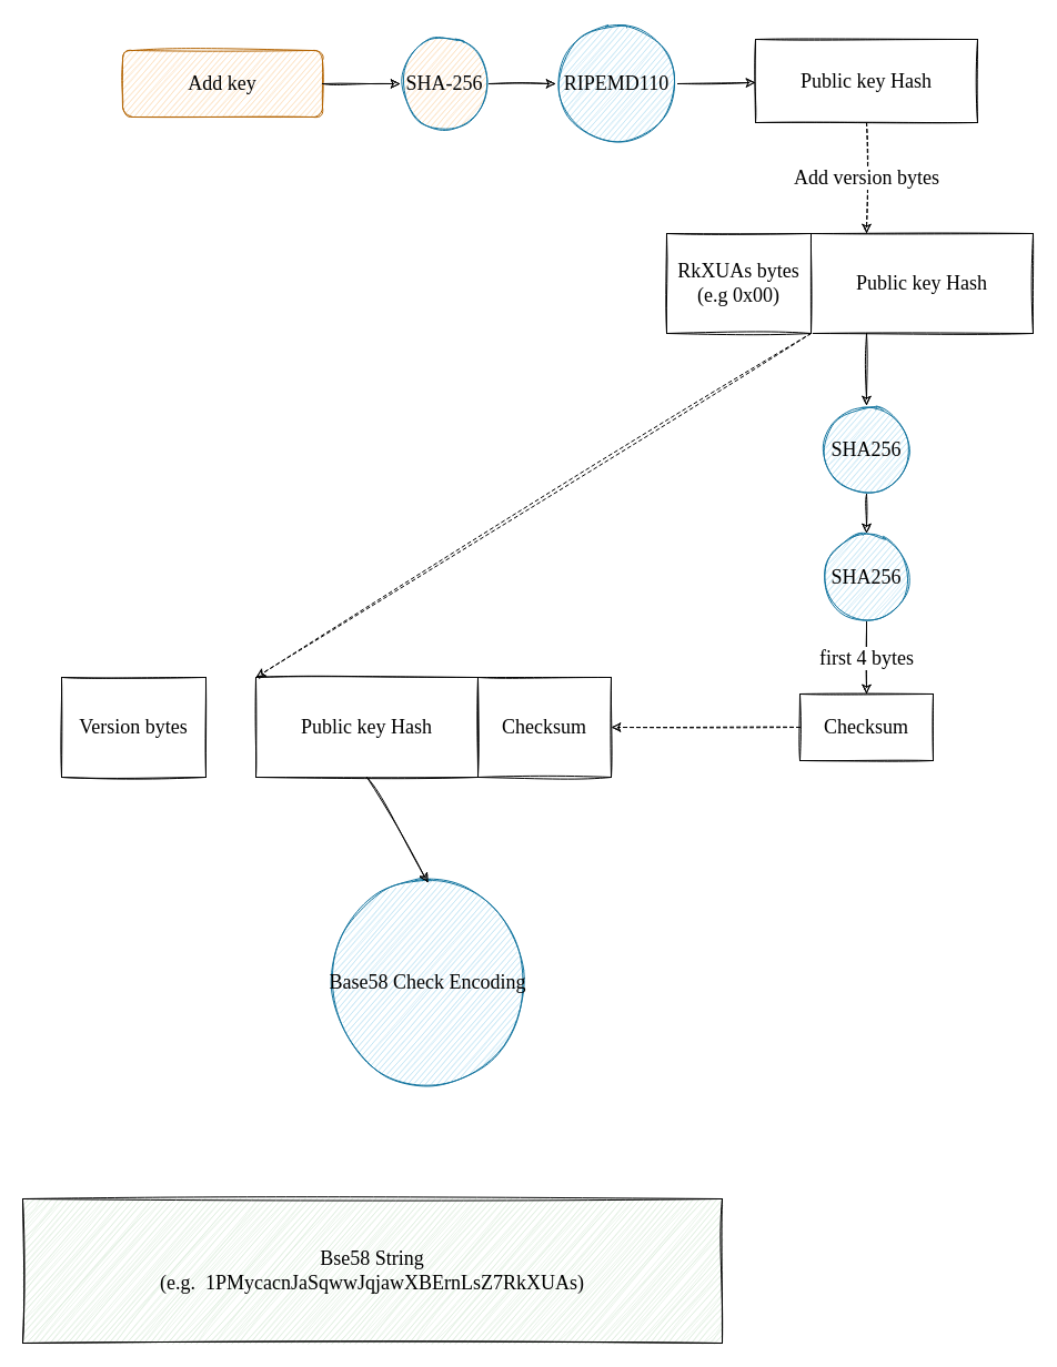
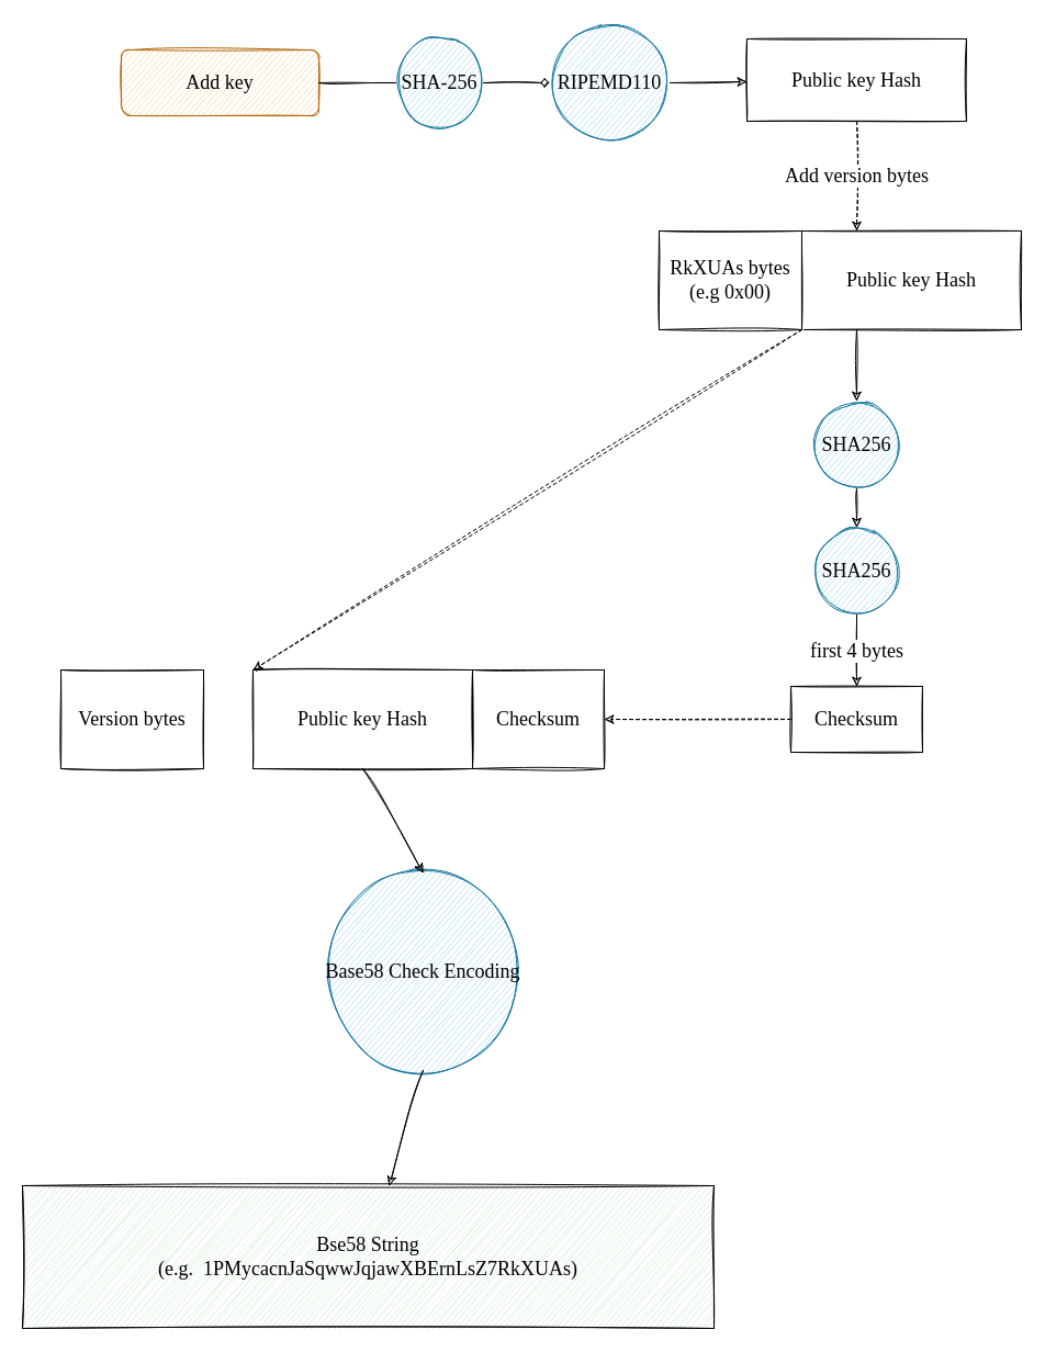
  <mxCell id="0" />
  <mxCell id="1" parent="0" />
  <mxCell id="2" value="Add key" style="rounded=1;whiteSpace=wrap;html=1;fontSize=18;fillColor=#fad7ac;strokeColor=#b46504;sketch=1;fontFamily=Architects Daughter;fontSource=https%3A%2F%2Ffonts.googleapis.com%2Fcss%3Ffamily%3DArchitects%2BDaughter;" parent="1" vertex="1"><mxGeometry x="110" y="45" width="180" height="60" as="geometry" /></mxCell>
- <mxCell id="3" value="SHA-256" style="ellipse;whiteSpace=wrap;html=1;aspect=fixed;fontSize=18;sketch=1;fontFamily=Architects Daughter;fontSource=https%3A%2F%2Ffonts.googleapis.com%2Fcss%3Ffamily%3DArchitects%2BDaughter;fillColor=#fad7ac;strokeColor=#10739e;" parent="1" vertex="1"><mxGeometry x="360" y="35" width="80" height="80" as="geometry" /></mxCell>
+ <mxCell id="3" value="SHA-256" style="ellipse;whiteSpace=wrap;html=1;aspect=fixed;fontSize=18;sketch=1;fontFamily=Architects Daughter;fontSource=https%3A%2F%2Ffonts.googleapis.com%2Fcss%3Ffamily%3DArchitects%2BDaughter;fillColor=#b1ddf0;strokeColor=#10739e;" parent="1" vertex="1"><mxGeometry x="360" y="35" width="80" height="80" as="geometry" /></mxCell>
  <mxCell id="4" value="RIPEMD110" style="ellipse;whiteSpace=wrap;html=1;aspect=fixed;fontSize=18;sketch=1;fontFamily=Architects Daughter;fontSource=https%3A%2F%2Ffonts.googleapis.com%2Fcss%3Ffamily%3DArchitects%2BDaughter;fillColor=#b1ddf0;strokeColor=#10739e;" parent="1" vertex="1"><mxGeometry x="500" y="20" width="110" height="110" as="geometry" /></mxCell>
  <mxCell id="5" value="Public key Hash" style="rounded=0;whiteSpace=wrap;html=1;fontSize=18;sketch=1;fontFamily=Architects Daughter;fontSource=https%3A%2F%2Ffonts.googleapis.com%2Fcss%3Ffamily%3DArchitects%2BDaughter;" parent="1" vertex="1"><mxGeometry x="680" y="35" width="200" height="75" as="geometry" /></mxCell>
- <mxCell id="6" value="" style="endArrow=classic;html=1;rounded=0;exitX=1;exitY=0.5;exitDx=0;exitDy=0;entryX=0;entryY=0.5;entryDx=0;entryDy=0;fontSize=18;sketch=1;fontFamily=Architects Daughter;fontSource=https%3A%2F%2Ffonts.googleapis.com%2Fcss%3Ffamily%3DArchitects%2BDaughter;" parent="1" source="2" target="3" edge="1"><mxGeometry width="50" height="50" relative="1" as="geometry"><mxPoint x="300" y="115" as="sourcePoint" /><mxPoint x="350" y="65" as="targetPoint" /></mxGeometry></mxCell>
- <mxCell id="7" value="" style="endArrow=classic;html=1;rounded=0;exitX=1;exitY=0.5;exitDx=0;exitDy=0;entryX=0;entryY=0.5;entryDx=0;entryDy=0;fontSize=18;sketch=1;fontFamily=Architects Daughter;fontSource=https%3A%2F%2Ffonts.googleapis.com%2Fcss%3Ffamily%3DArchitects%2BDaughter;" parent="1" source="3" target="4" edge="1"><mxGeometry width="50" height="50" relative="1" as="geometry"><mxPoint x="470" y="105" as="sourcePoint" /><mxPoint x="520" y="55" as="targetPoint" /></mxGeometry></mxCell>
+ <mxCell id="6" value="" style="endArrow=none;html=1;rounded=0;exitX=1;exitY=0.5;exitDx=0;exitDy=0;entryX=0;entryY=0.5;entryDx=0;entryDy=0;fontSize=18;sketch=1;fontFamily=Architects Daughter;fontSource=https%3A%2F%2Ffonts.googleapis.com%2Fcss%3Ffamily%3DArchitects%2BDaughter;" parent="1" source="2" target="3" edge="1"><mxGeometry width="50" height="50" relative="1" as="geometry"><mxPoint x="300" y="115" as="sourcePoint" /><mxPoint x="350" y="65" as="targetPoint" /></mxGeometry></mxCell>
+ <mxCell id="7" value="" style="endArrow=diamond;html=1;rounded=0;exitX=1;exitY=0.5;exitDx=0;exitDy=0;entryX=0;entryY=0.5;entryDx=0;entryDy=0;fontSize=18;sketch=1;fontFamily=Architects Daughter;fontSource=https%3A%2F%2Ffonts.googleapis.com%2Fcss%3Ffamily%3DArchitects%2BDaughter;" parent="1" source="3" target="4" edge="1"><mxGeometry width="50" height="50" relative="1" as="geometry"><mxPoint x="470" y="105" as="sourcePoint" /><mxPoint x="520" y="55" as="targetPoint" /></mxGeometry></mxCell>
  <mxCell id="8" value="" style="endArrow=classic;html=1;rounded=0;exitX=1;exitY=0.5;exitDx=0;exitDy=0;fontSize=18;sketch=1;fontFamily=Architects Daughter;fontSource=https%3A%2F%2Ffonts.googleapis.com%2Fcss%3Ffamily%3DArchitects%2BDaughter;" parent="1" source="4" target="5" edge="1"><mxGeometry width="50" height="50" relative="1" as="geometry"><mxPoint x="560" y="130" as="sourcePoint" /><mxPoint x="610" y="80" as="targetPoint" /></mxGeometry></mxCell>
  <mxCell id="9" value="Add version bytes" style="endArrow=classic;html=1;rounded=0;exitX=0.5;exitY=1;exitDx=0;exitDy=0;entryX=0.25;entryY=0;entryDx=0;entryDy=0;dashed=1;fontSize=18;sketch=1;fontFamily=Architects Daughter;fontSource=https%3A%2F%2Ffonts.googleapis.com%2Fcss%3Ffamily%3DArchitects%2BDaughter;" parent="1" source="5" target="11" edge="1"><mxGeometry width="50" height="50" relative="1" as="geometry"><mxPoint x="860" y="130" as="sourcePoint" /><mxPoint x="780" y="180" as="targetPoint" /></mxGeometry></mxCell>
  <mxCell id="10" value="Checksum" style="rounded=0;whiteSpace=wrap;html=1;labelBorderColor=none;fontSize=18;sketch=1;fontFamily=Architects Daughter;fontSource=https%3A%2F%2Ffonts.googleapis.com%2Fcss%3Ffamily%3DArchitects%2BDaughter;" parent="1" vertex="1"><mxGeometry x="720" y="625" width="120" height="60" as="geometry" /></mxCell>
  <mxCell id="11" value="Public key Hash" style="rounded=0;whiteSpace=wrap;html=1;fontSize=18;sketch=1;fontFamily=Architects Daughter;fontSource=https%3A%2F%2Ffonts.googleapis.com%2Fcss%3Ffamily%3DArchitects%2BDaughter;" parent="1" vertex="1"><mxGeometry x="730" y="210" width="200" height="90" as="geometry" /></mxCell>
  <mxCell id="12" value="RkXUAs bytes&lt;br style=&quot;font-size: 18px;&quot;&gt;(e.g 0x00)" style="rounded=0;whiteSpace=wrap;html=1;labelBorderColor=none;fontSize=18;sketch=1;fontFamily=Architects Daughter;fontSource=https%3A%2F%2Ffonts.googleapis.com%2Fcss%3Ffamily%3DArchitects%2BDaughter;" parent="1" vertex="1"><mxGeometry x="600" y="210" width="130" height="90" as="geometry" /></mxCell>
  <mxCell id="13" value="SHA256" style="ellipse;whiteSpace=wrap;html=1;aspect=fixed;fontSize=18;sketch=1;fontFamily=Architects Daughter;fontSource=https%3A%2F%2Ffonts.googleapis.com%2Fcss%3Ffamily%3DArchitects%2BDaughter;fillColor=#b1ddf0;strokeColor=#10739e;" parent="1" vertex="1"><mxGeometry x="740" y="365" width="80" height="80" as="geometry" /></mxCell>
  <mxCell id="14" value="SHA256" style="ellipse;whiteSpace=wrap;html=1;aspect=fixed;fontSize=18;sketch=1;fontFamily=Architects Daughter;fontSource=https%3A%2F%2Ffonts.googleapis.com%2Fcss%3Ffamily%3DArchitects%2BDaughter;fillColor=#b1ddf0;strokeColor=#10739e;" parent="1" vertex="1"><mxGeometry x="740" y="480" width="80" height="80" as="geometry" /></mxCell>
  <mxCell id="15" value="" style="endArrow=classic;html=1;rounded=0;exitX=0.25;exitY=1;exitDx=0;exitDy=0;entryX=0.5;entryY=0;entryDx=0;entryDy=0;fontSize=18;sketch=1;fontFamily=Architects Daughter;fontSource=https%3A%2F%2Ffonts.googleapis.com%2Fcss%3Ffamily%3DArchitects%2BDaughter;" parent="1" source="11" target="13" edge="1"><mxGeometry width="50" height="50" relative="1" as="geometry"><mxPoint x="910" y="410" as="sourcePoint" /><mxPoint x="960" y="360" as="targetPoint" /></mxGeometry></mxCell>
  <mxCell id="16" value="" style="endArrow=classic;html=1;rounded=0;exitX=0.5;exitY=1;exitDx=0;exitDy=0;fontSize=18;sketch=1;fontFamily=Architects Daughter;fontSource=https%3A%2F%2Ffonts.googleapis.com%2Fcss%3Ffamily%3DArchitects%2BDaughter;" parent="1" source="13" target="14" edge="1"><mxGeometry width="50" height="50" relative="1" as="geometry"><mxPoint x="880" y="620" as="sourcePoint" /><mxPoint x="930" y="570" as="targetPoint" /></mxGeometry></mxCell>
  <mxCell id="17" value="" style="endArrow=classic;html=1;rounded=0;exitX=0;exitY=0.5;exitDx=0;exitDy=0;entryX=1;entryY=0.5;entryDx=0;entryDy=0;dashed=1;fontSize=18;sketch=1;fontFamily=Architects Daughter;fontSource=https%3A%2F%2Ffonts.googleapis.com%2Fcss%3Ffamily%3DArchitects%2BDaughter;" parent="1" source="10" target="22" edge="1"><mxGeometry width="50" height="50" relative="1" as="geometry"><mxPoint x="470" y="570" as="sourcePoint" /><mxPoint x="570" y="520" as="targetPoint" /></mxGeometry></mxCell>
  <mxCell id="18" value="first 4 bytes" style="endArrow=classic;html=1;rounded=0;exitX=0.5;exitY=1;exitDx=0;exitDy=0;fontSize=18;sketch=1;fontFamily=Architects Daughter;fontSource=https%3A%2F%2Ffonts.googleapis.com%2Fcss%3Ffamily%3DArchitects%2BDaughter;" parent="1" source="14" target="10" edge="1"><mxGeometry width="50" height="50" relative="1" as="geometry"><mxPoint x="1020" y="550" as="sourcePoint" /><mxPoint x="1070" y="500" as="targetPoint" /></mxGeometry></mxCell>
  <mxCell id="19" value="" style="endArrow=classic;html=1;rounded=0;hachureGap=4;jiggle=2;fontFamily=Architects Daughter;fontSource=https%3A%2F%2Ffonts.googleapis.com%2Fcss%3Ffamily%3DArchitects%2BDaughter;fontSize=18;exitX=0;exitY=1;exitDx=0;exitDy=0;entryX=0;entryY=0;entryDx=0;entryDy=0;dashed=1;sketch=1;" parent="1" source="11" target="20" edge="1"><mxGeometry width="50" height="50" relative="1" as="geometry"><mxPoint x="420" y="390" as="sourcePoint" /><mxPoint x="500" y="620" as="targetPoint" /></mxGeometry></mxCell>
  <mxCell id="20" value="Public key Hash" style="rounded=0;whiteSpace=wrap;html=1;fontSize=18;sketch=1;fontFamily=Architects Daughter;fontSource=https%3A%2F%2Ffonts.googleapis.com%2Fcss%3Ffamily%3DArchitects%2BDaughter;" parent="1" vertex="1"><mxGeometry x="230" y="610" width="200" height="90" as="geometry" /></mxCell>
  <mxCell id="21" value="Version bytes" style="rounded=0;whiteSpace=wrap;html=1;labelBorderColor=none;fontSize=18;sketch=1;fontFamily=Architects Daughter;fontSource=https%3A%2F%2Ffonts.googleapis.com%2Fcss%3Ffamily%3DArchitects%2BDaughter;" parent="1" vertex="1"><mxGeometry x="55" y="610" width="130" height="90" as="geometry" /></mxCell>
  <mxCell id="22" value="Checksum" style="rounded=0;whiteSpace=wrap;html=1;labelBorderColor=none;fontSize=18;sketch=1;fontFamily=Architects Daughter;fontSource=https%3A%2F%2Ffonts.googleapis.com%2Fcss%3Ffamily%3DArchitects%2BDaughter;" parent="1" vertex="1"><mxGeometry x="430" y="610" width="120" height="90" as="geometry" /></mxCell>
  <mxCell id="23" value="Base58 Check Encoding" style="ellipse;whiteSpace=wrap;html=1;aspect=fixed;fontSize=18;sketch=1;fontFamily=Architects Daughter;fontSource=https%3A%2F%2Ffonts.googleapis.com%2Fcss%3Ffamily%3DArchitects%2BDaughter;fillColor=#b1ddf0;strokeColor=#10739e;" parent="1" vertex="1"><mxGeometry x="295" y="795" width="180" height="180" as="geometry" /></mxCell>
  <mxCell id="24" value="" style="endArrow=classic;html=1;rounded=0;hachureGap=4;jiggle=2;fontFamily=Architects Daughter;fontSource=https%3A%2F%2Ffonts.googleapis.com%2Fcss%3Ffamily%3DArchitects%2BDaughter;fontSize=18;exitX=0.5;exitY=1;exitDx=0;exitDy=0;entryX=0.5;entryY=0;entryDx=0;entryDy=0;sketch=1;" parent="1" source="20" target="23" edge="1"><mxGeometry width="50" height="50" relative="1" as="geometry"><mxPoint x="690" y="940" as="sourcePoint" /><mxPoint x="740" y="890" as="targetPoint" /></mxGeometry></mxCell>
  <mxCell id="25" value="&lt;font&gt;Bse58 String&lt;/font&gt;&lt;br&gt;(e.g.&amp;nbsp;&lt;span style=&quot;text-align: start; background-color: initial;&quot;&gt; 1PMycacnJaSqwwJqjawXBErnLsZ7RkXUAs)&lt;/span&gt;" style="rounded=0;whiteSpace=wrap;html=1;hachureGap=4;jiggle=2;fontFamily=Architects Daughter;fontSource=https%3A%2F%2Ffonts.googleapis.com%2Fcss%3Ffamily%3DArchitects%2BDaughter;fontSize=18;sketch=1;fillColor=#d5e8d4;" parent="1" vertex="1"><mxGeometry x="20" y="1080" width="630" height="130" as="geometry" /></mxCell>
+ <mxCell id="26" value="" style="endArrow=classic;html=1;rounded=0;hachureGap=4;jiggle=2;fontFamily=Architects Daughter;fontSource=https%3A%2F%2Ffonts.googleapis.com%2Fcss%3Ffamily%3DArchitects%2BDaughter;fontSize=18;exitX=0.5;exitY=1;exitDx=0;exitDy=0;sketch=1;" parent="1" source="23" target="25" edge="1"><mxGeometry width="50" height="50" relative="1" as="geometry"><mxPoint x="570" y="1010" as="sourcePoint" /><mxPoint x="620" y="960" as="targetPoint" /></mxGeometry></mxCell>
